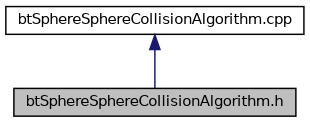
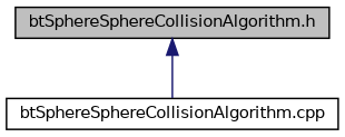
  digraph {
    node [color=black fontname=Helvetica fontsize=10 shape=record style=filled]
    n1 [fillcolor=grey75 fontcolor=black height=0.2 label="btSphereSphereCollisionAlgorithm.h" width=0.4]
    n2 [fillcolor=white height=0.2 label="btSphereSphereCollisionAlgorithm.cpp" width=0.4]
-   n2 -> n1 [color=midnightblue dir=back fontname=Helvetica fontsize=10 labelfontname=Helvetica labelfontsize=10 style=solid]
+   n1 -> n2 [color=midnightblue dir=back fontname=Helvetica fontsize=10 labelfontname=Helvetica labelfontsize=10 style=solid]
  }
